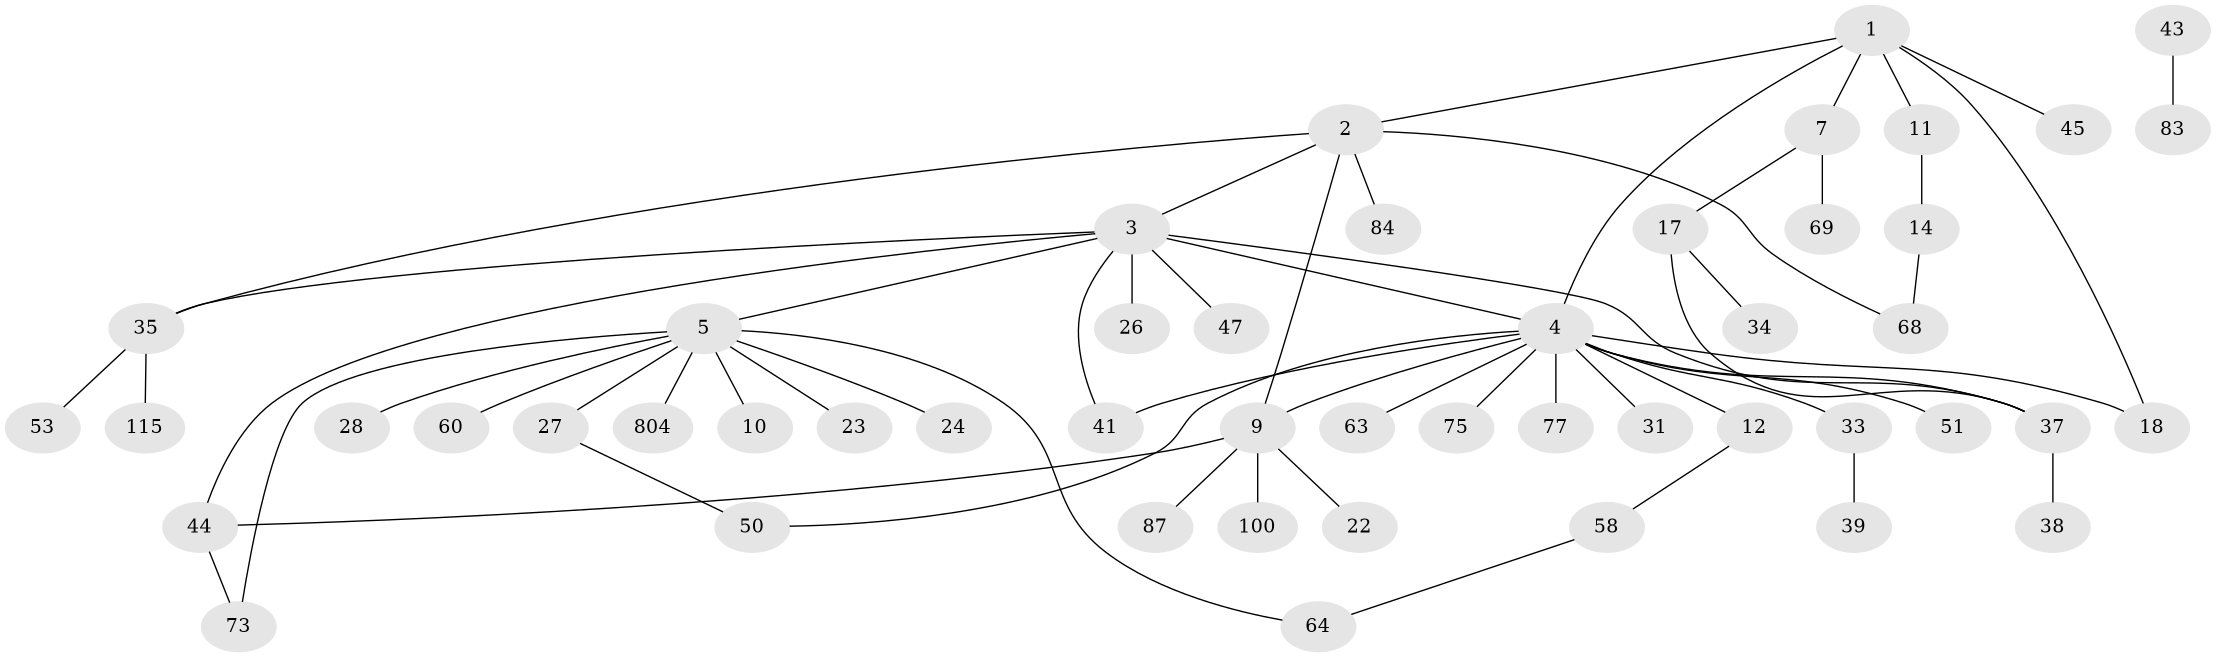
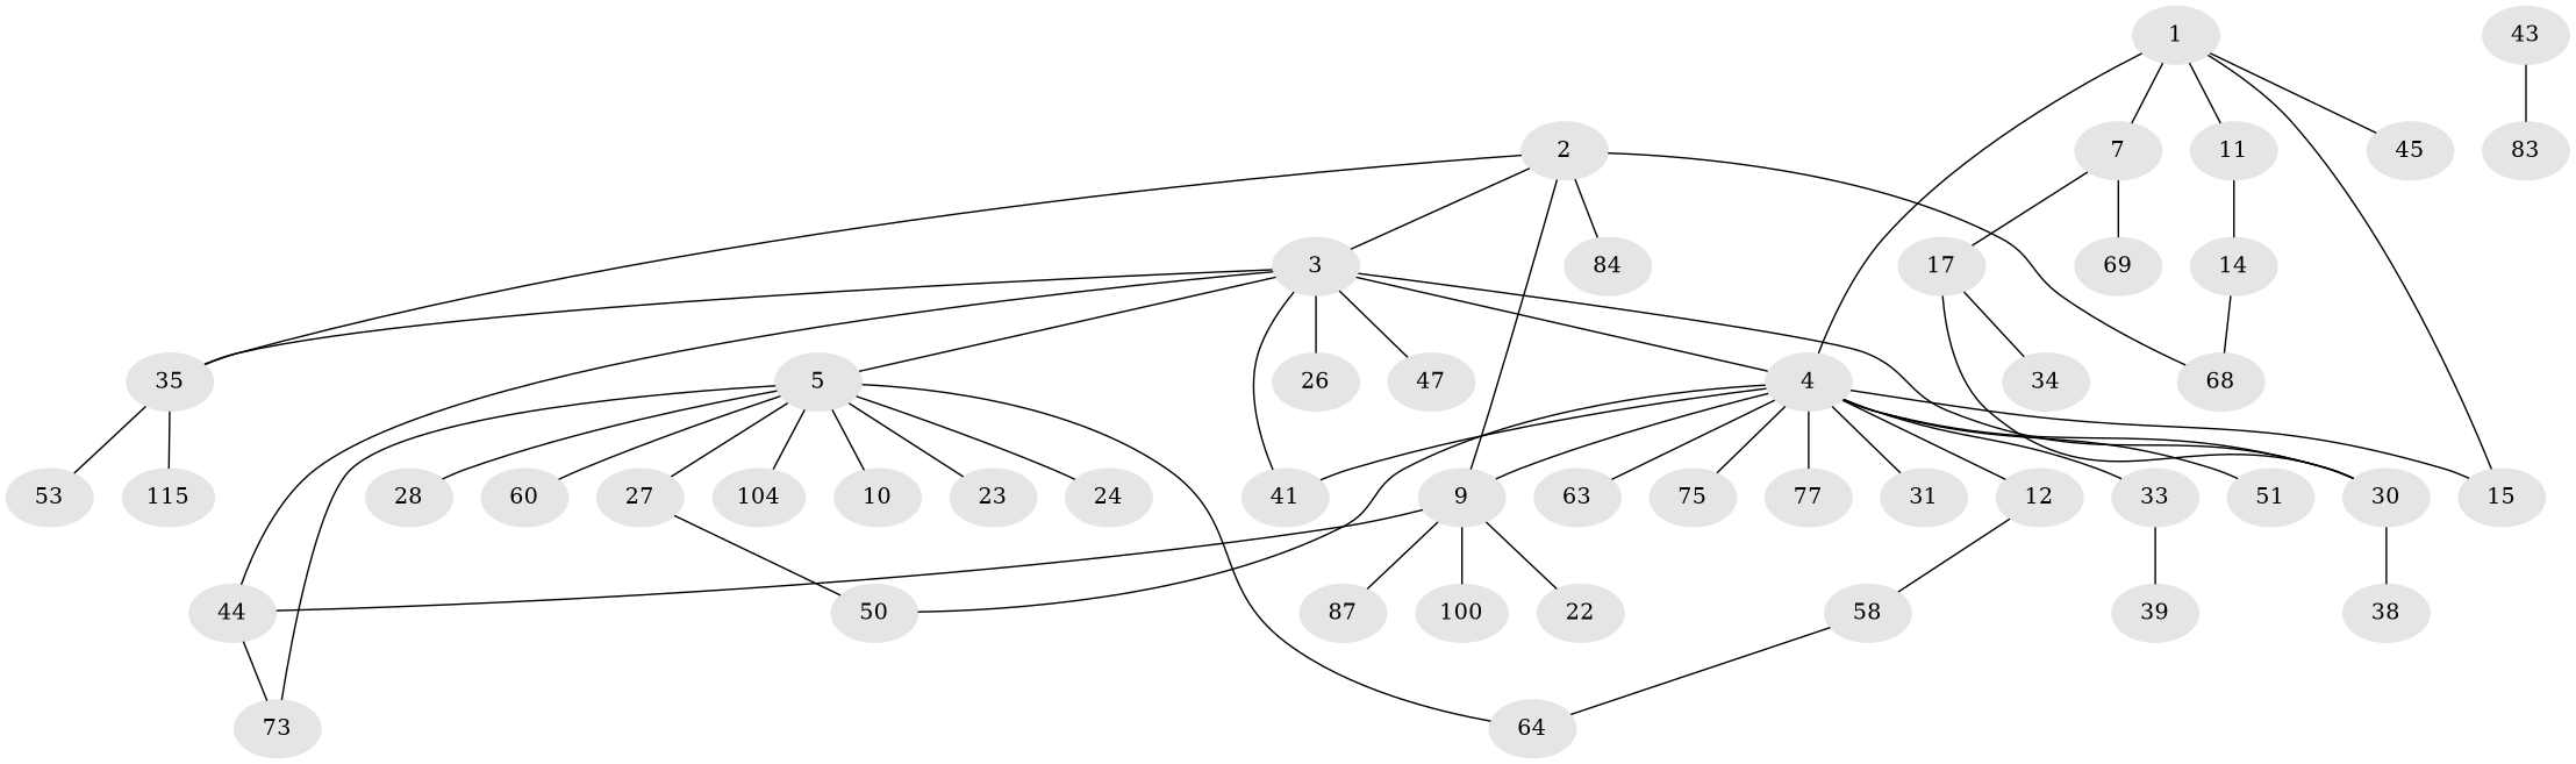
  graph {
    node [color=gray90 style=filled]
    2 [super="+29+25"]
    3 [super="+36+13+101+85"]
    9 [super="+81+80+21"]
    35 [super="+48"]
    68 [super="+94"]
    84
    1
    4 [super="+20+54+6+105+15+40+65+76"]
    7
    11 [super="+74"]
-   18 [super="+78"]
+   18 [super="+78" label=15]
    45
-   37 [super="+86"]
+   37 [super="+86" label=30]
    41
    12
    31 [super="+52"]
    33
    50 [super="+59"]
    51 [super="+66"]
    63 [super="+117"]
    75
    77
    17 [super="+124"]
    69 [super="+102"]
    14
    5 [super="+8"]
    26 [super="+79"]
    44 [super="+90"]
    47
    22 [super="+106"]
    87
    100
    53
    115
    43 [super="+57"]
    83
    10
    23
    24
    27 [super="+122+92"]
    28 [super="+107"]
    60
    64 [super="+89+97+111"]
    73
-   104 [label=804]
+   104
    38
    58 [super="+99+88"]
    39 [super="+46"]
    34
    2 -- 3
    2 -- 9
    2 -- 35
    2 -- 68
    2 -- 84
    3 -- 35
    3 -- 4
    3 -- 37
    3 -- 41
    3 -- 5
    3 -- 26
    3 -- 44
    3 -- 47
    9 -- 44
    9 -- 22
    9 -- 87
    9 -- 100
    35 -- 53
    35 -- 115
-   1 -- 2
    1 -- 4
    1 -- 7
    1 -- 11
    1 -- 18
    1 -- 45
    4 -- 9
    4 -- 18
    4 -- 37
    4 -- 41
    4 -- 12
    4 -- 31
    4 -- 33
    4 -- 50
    4 -- 51
    4 -- 63
    4 -- 75
    4 -- 77
    7 -- 17
    7 -- 69
    11 -- 14
    37 -- 38
    12 -- 58
    33 -- 39
    17 -- 37
    17 -- 34
    14 -- 68
    5 -- 10
    5 -- 23
    5 -- 24
    5 -- 27
    5 -- 28
    5 -- 60
    5 -- 64
    5 -- 73
    5 -- 104
    44 -- 73
    43 -- 83
    27 -- 50
    58 -- 64
  }
